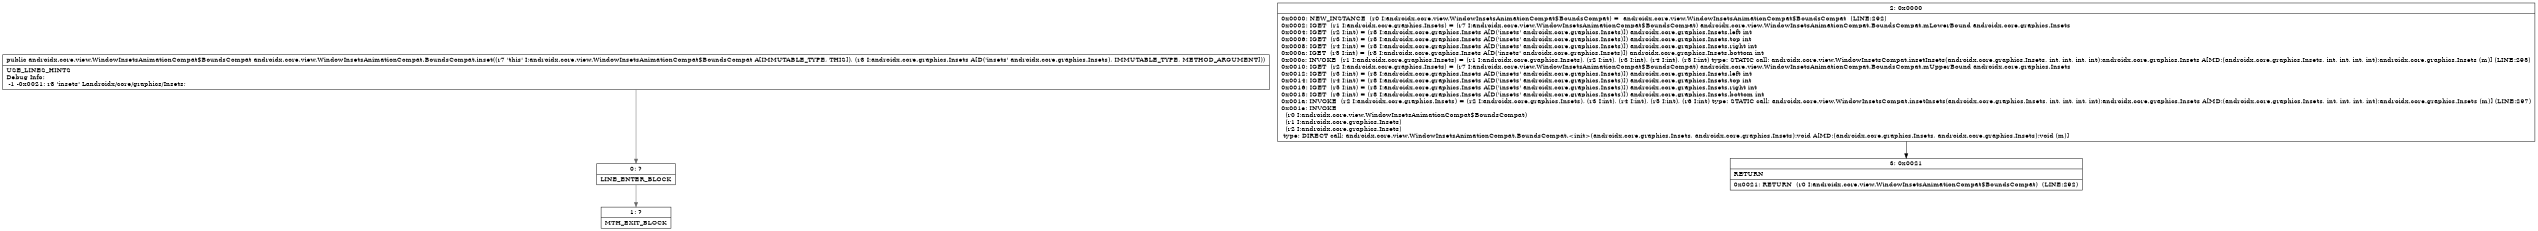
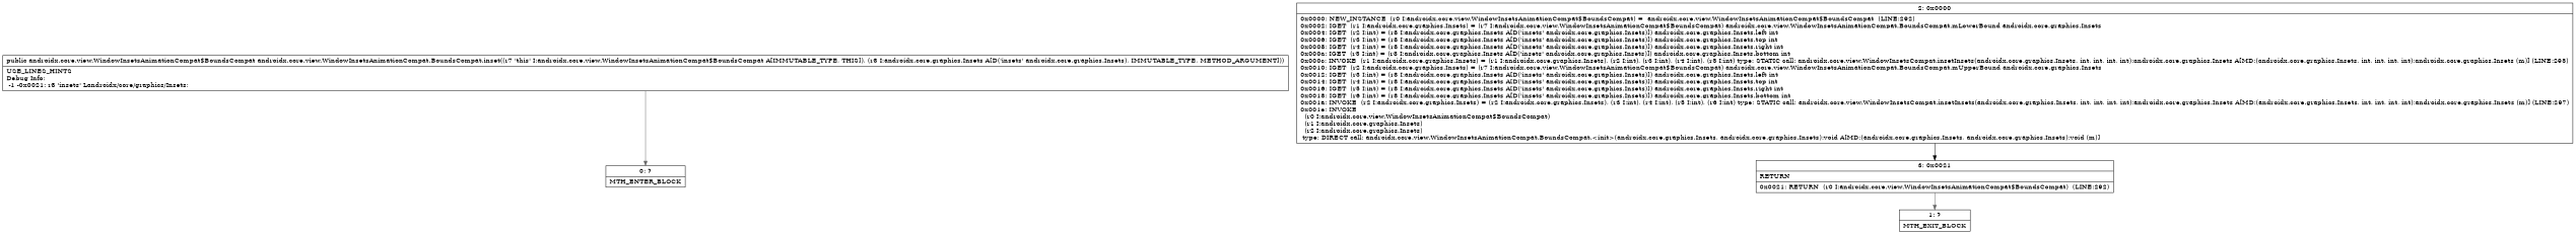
  digraph {
    node [shape=record]
    edge [color=gray40]
-   n1 [label="{0\:\ ?|LINE_ENTER_BLOCK\l}"]
+   n1 [label="{0\:\ ?|MTH_ENTER_BLOCK\l}"]
    n2 [label="{2\:\ 0x0000|0x0000: NEW_INSTANCE  (r0 I:androidx.core.view.WindowInsetsAnimationCompat$BoundsCompat) =  androidx.core.view.WindowInsetsAnimationCompat$BoundsCompat  (LINE:292)\l0x0002: IGET  (r1 I:androidx.core.graphics.Insets) = (r7 I:androidx.core.view.WindowInsetsAnimationCompat$BoundsCompat) androidx.core.view.WindowInsetsAnimationCompat.BoundsCompat.mLowerBound androidx.core.graphics.Insets \l0x0004: IGET  (r2 I:int) = (r8 I:androidx.core.graphics.Insets A[D('insets' androidx.core.graphics.Insets)]) androidx.core.graphics.Insets.left int \l0x0006: IGET  (r3 I:int) = (r8 I:androidx.core.graphics.Insets A[D('insets' androidx.core.graphics.Insets)]) androidx.core.graphics.Insets.top int \l0x0008: IGET  (r4 I:int) = (r8 I:androidx.core.graphics.Insets A[D('insets' androidx.core.graphics.Insets)]) androidx.core.graphics.Insets.right int \l0x000a: IGET  (r5 I:int) = (r8 I:androidx.core.graphics.Insets A[D('insets' androidx.core.graphics.Insets)]) androidx.core.graphics.Insets.bottom int \l0x000c: INVOKE  (r1 I:androidx.core.graphics.Insets) = (r1 I:androidx.core.graphics.Insets), (r2 I:int), (r3 I:int), (r4 I:int), (r5 I:int) type: STATIC call: androidx.core.view.WindowInsetsCompat.insetInsets(androidx.core.graphics.Insets, int, int, int, int):androidx.core.graphics.Insets A[MD:(androidx.core.graphics.Insets, int, int, int, int):androidx.core.graphics.Insets (m)] (LINE:295)\l0x0010: IGET  (r2 I:androidx.core.graphics.Insets) = (r7 I:androidx.core.view.WindowInsetsAnimationCompat$BoundsCompat) androidx.core.view.WindowInsetsAnimationCompat.BoundsCompat.mUpperBound androidx.core.graphics.Insets \l0x0012: IGET  (r3 I:int) = (r8 I:androidx.core.graphics.Insets A[D('insets' androidx.core.graphics.Insets)]) androidx.core.graphics.Insets.left int \l0x0014: IGET  (r4 I:int) = (r8 I:androidx.core.graphics.Insets A[D('insets' androidx.core.graphics.Insets)]) androidx.core.graphics.Insets.top int \l0x0016: IGET  (r5 I:int) = (r8 I:androidx.core.graphics.Insets A[D('insets' androidx.core.graphics.Insets)]) androidx.core.graphics.Insets.right int \l0x0018: IGET  (r6 I:int) = (r8 I:androidx.core.graphics.Insets A[D('insets' androidx.core.graphics.Insets)]) androidx.core.graphics.Insets.bottom int \l0x001a: INVOKE  (r2 I:androidx.core.graphics.Insets) = (r2 I:androidx.core.graphics.Insets), (r3 I:int), (r4 I:int), (r5 I:int), (r6 I:int) type: STATIC call: androidx.core.view.WindowInsetsCompat.insetInsets(androidx.core.graphics.Insets, int, int, int, int):androidx.core.graphics.Insets A[MD:(androidx.core.graphics.Insets, int, int, int, int):androidx.core.graphics.Insets (m)] (LINE:297)\l0x001e: INVOKE  \l  (r0 I:androidx.core.view.WindowInsetsAnimationCompat$BoundsCompat)\l  (r1 I:androidx.core.graphics.Insets)\l  (r2 I:androidx.core.graphics.Insets)\l type: DIRECT call: androidx.core.view.WindowInsetsAnimationCompat.BoundsCompat.\<init\>(androidx.core.graphics.Insets, androidx.core.graphics.Insets):void A[MD:(androidx.core.graphics.Insets, androidx.core.graphics.Insets):void (m)]\l}"]
    n3 [label="{3\:\ 0x0021|RETURN\l|0x0021: RETURN  (r0 I:androidx.core.view.WindowInsetsAnimationCompat$BoundsCompat)  (LINE:292)\l}"]
    n4 [label="{1\:\ ?|MTH_EXIT_BLOCK\l}"]
    n5 [label="{public androidx.core.view.WindowInsetsAnimationCompat$BoundsCompat androidx.core.view.WindowInsetsAnimationCompat.BoundsCompat.inset((r7 'this' I:androidx.core.view.WindowInsetsAnimationCompat$BoundsCompat A[IMMUTABLE_TYPE, THIS]), (r8 I:androidx.core.graphics.Insets A[D('insets' androidx.core.graphics.Insets), IMMUTABLE_TYPE, METHOD_ARGUMENT]))  | USE_LINES_HINTS\lDebug Info:\l  \-1 \-0x0021: r8 'insets' Landroidx\/core\/graphics\/Insets;\l}"]
    n2 -> n3 [color=black]
-   n1 -> n4
+   n3 -> n4
    n5 -> n1
  }
